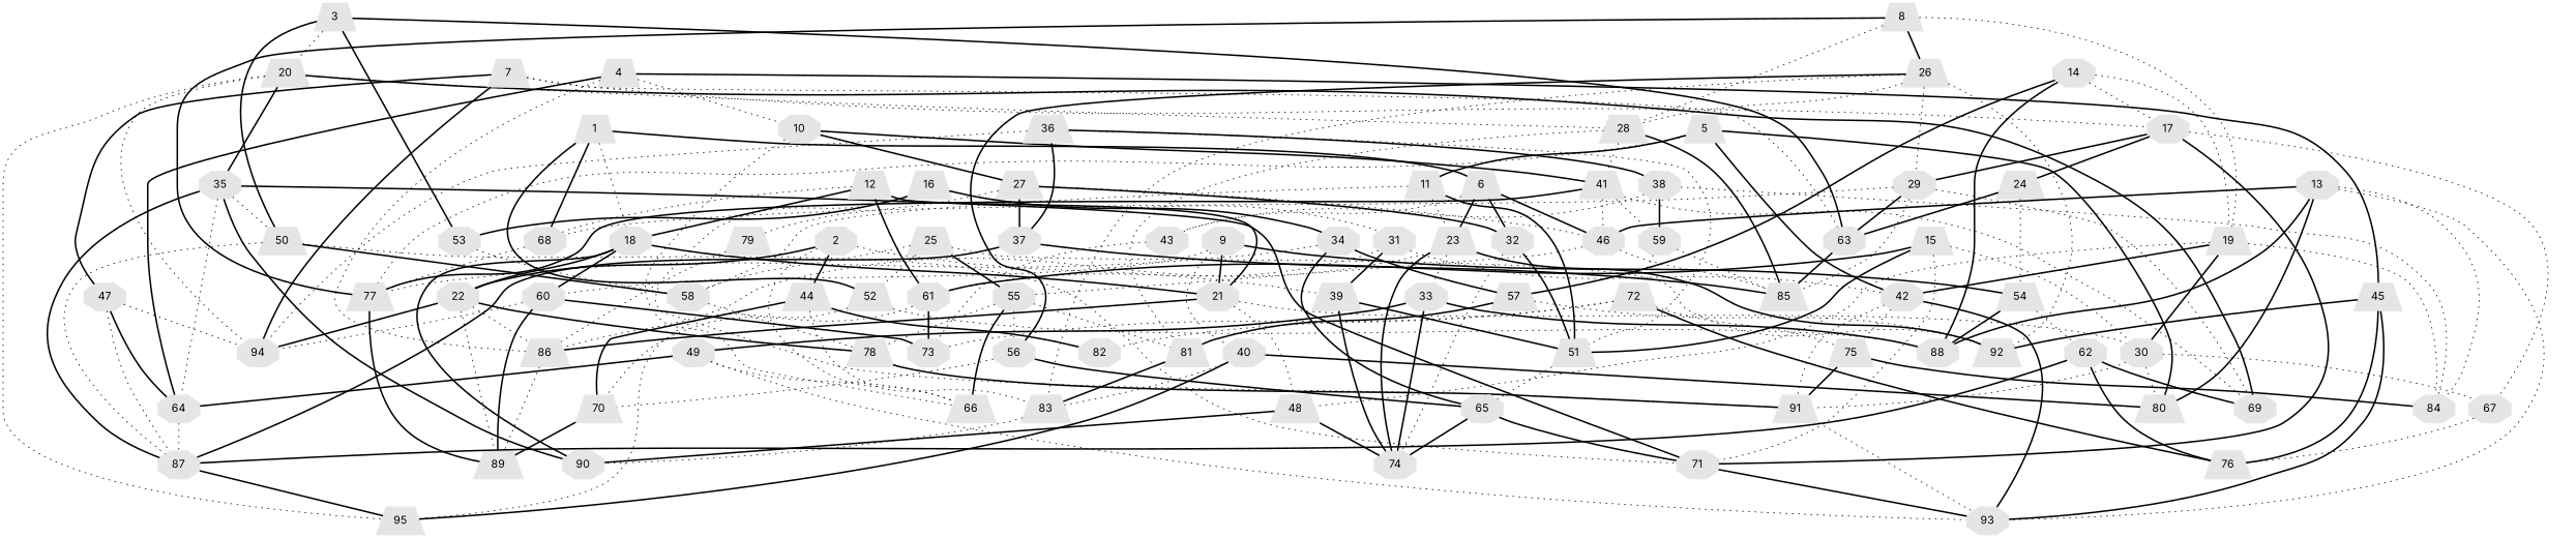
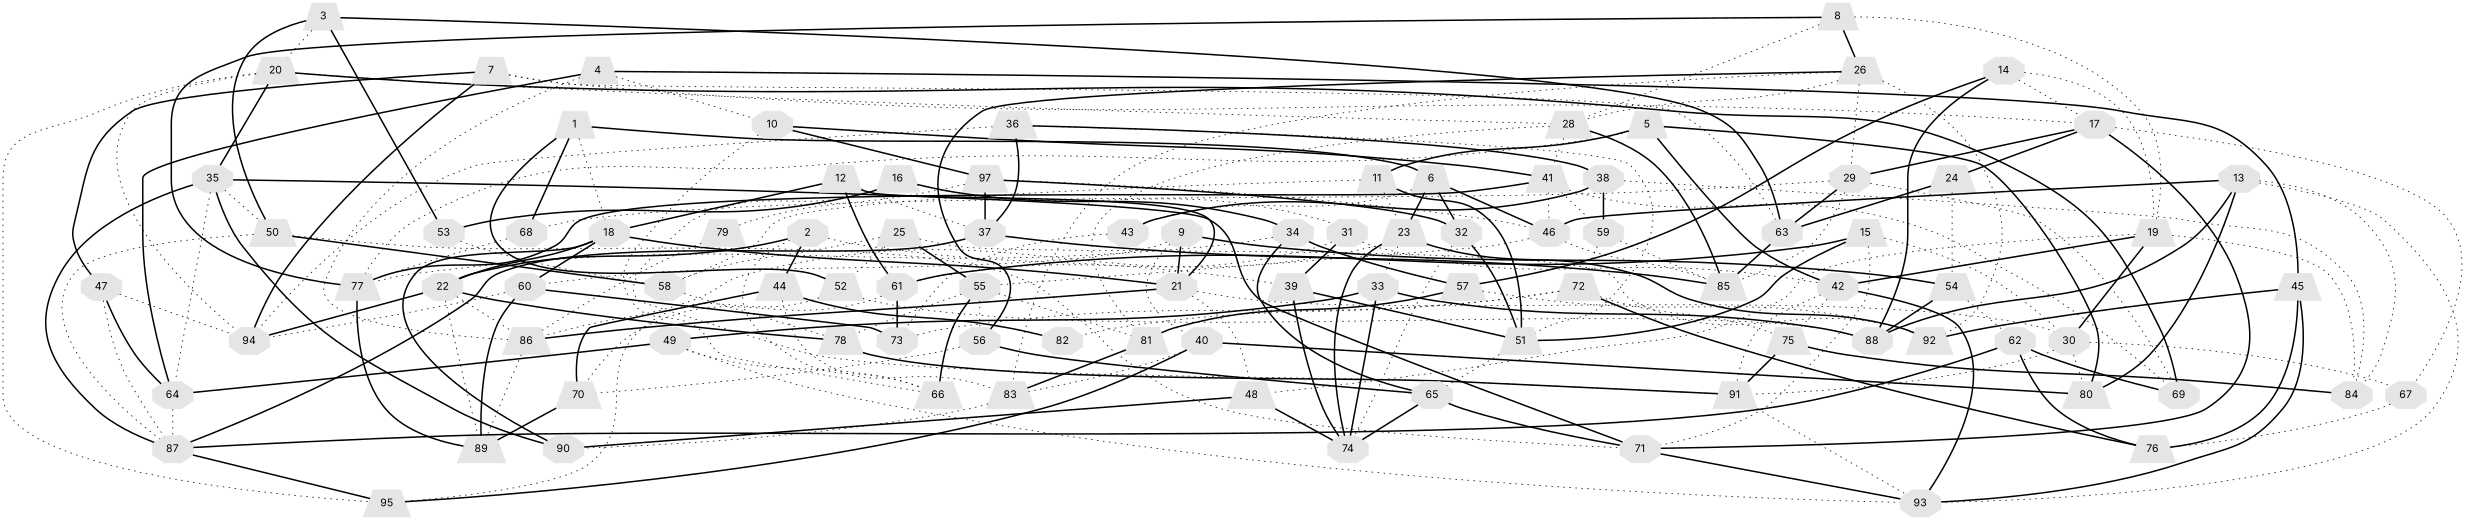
  graph {
    fontname=Inter
    node [color=gray90 fontname=Inter shape=octagon style=filled]
    edge [fontname=Inter style=bold weight=1.0]
    1 [shape=trapezium]
    6 [shape=trapezium]
    18
    52 [shape=trapezium]
    68
    23 [shape=trapezium]
    32
    43
    46
    22
    21
    60
    90
    88
    95 [shape=trapezium]
    77 [shape=trapezium]
    2
    39 [shape=trapezium]
    44 [shape=trapezium]
    66 [shape=trapezium]
    86 [shape=trapezium]
    94
    78 [shape=trapezium]
    89 [shape=trapezium]
    51 [shape=trapezium]
    74
    83 [shape=trapezium]
    70 [shape=trapezium]
    82
    3 [shape=trapezium]
    20 [shape=trapezium]
    50 [shape=trapezium]
    53
    63
    28 [shape=trapezium]
    35
    69
    58
    71
    87
    85 [shape=trapezium]
    4 [shape=trapezium]
    10
    45 [shape=trapezium]
    64
-   27 [shape=trapezium]
+   27 [shape=trapezium label=97]
    41 [shape=trapezium]
    93
    92 [shape=trapezium]
    76 [shape=trapezium]
    5 [shape=trapezium]
    11 [shape=trapezium]
    42
    80 [shape=trapezium]
    91 [shape=trapezium]
    75 [shape=trapezium]
    33
    73
    55
    7 [shape=trapezium]
    17
    47
    24 [shape=trapezium]
    29
    67
    65
    8 [shape=trapezium]
    19 [shape=trapezium]
    26 [shape=trapezium]
    84
    30
    48 [shape=trapezium]
    56
    81 [shape=trapezium]
    9
    40
    54 [shape=trapezium]
    62
    37
    79 [shape=trapezium]
    59
    12 [shape=trapezium]
    61
    13
    14
    57 [shape=trapezium]
    15 [shape=trapezium]
    16 [shape=trapezium]
    31
    34
    49
    25 [shape=trapezium]
    36 [shape=trapezium]
    38
    72 [shape=trapezium]
    1 -- 6
    1 -- 18 [style=dotted]
    1 -- 52
    1 -- 68
    6 -- 23
    6 -- 32
    6 -- 43 [style=dotted weight=2.0]
    6 -- 46
    18 -- 22
    18 -- 21
    18 -- 60
    18 -- 90
    52 -- 88 [style=dotted]
    52 -- 95 [style=dotted]
    68 -- 77 [style=dotted]
    23 -- 86 [style=dotted]
    23 -- 74
    23 -- 92
    23 -- 33 [style=dotted]
    32 -- 51
    32 -- 74 [style=dotted]
    43 -- 73 [style=dotted]
    46 -- 85 [style=dotted]
    46 -- 55 [style=dotted]
    22 -- 86 [style=dotted]
    22 -- 94
    22 -- 78
    22 -- 89 [style=dotted]
    21 -- 86
    21 -- 30 [style=dotted]
    21 -- 48 [style=dotted]
    60 -- 94 [style=dotted]
    60 -- 89 [weight=2.0]
    60 -- 73
    77 -- 89
    2 -- 22
    2 -- 39 [style=dotted]
    2 -- 44
    2 -- 66 [style=dotted]
    39 -- 51
    39 -- 74
    44 -- 83 [style=dotted weight=2.0]
    44 -- 70
    44 -- 82 [weight=2.0]
    86 -- 89 [style=dotted]
    78 -- 91
    51 -- 65 [style=dotted]
    83 -- 90 [style=dotted]
    70 -- 89
    3 -- 20 [style=dotted]
    3 -- 50
    3 -- 53
    3 -- 63
    20 -- 95 [style=dotted]
    20 -- 94 [style=dotted]
    20 -- 28 [style=dotted]
    20 -- 35
    20 -- 69
    50 -- 58 [weight=2.0]
    50 -- 71 [style=dotted]
    50 -- 87 [style=dotted]
    53 -- 58 [style=dotted]
    63 -- 85
    28 -- 85
    28 -- 41 [style=dotted]
    28 -- 81 [style=dotted]
    35 -- 90
    35 -- 50 [style=dotted]
    35 -- 71
    35 -- 87
    35 -- 64 [style=dotted]
    58 -- 78 [style=dotted]
    71 -- 93
    87 -- 95
    4 -- 86 [style=dotted]
    4 -- 10 [style=dotted]
    4 -- 45
    4 -- 64
    10 -- 66 [style=dotted]
    10 -- 27
    10 -- 41
    45 -- 93
    45 -- 92
    45 -- 76
    64 -- 87 [style=dotted]
    27 -- 32
    27 -- 46 [style=dotted]
    27 -- 37
    27 -- 79 [style=dotted weight=2.0]
    41 -- 46 [style=dotted]
    41 -- 77
    41 -- 69 [style=dotted]
    41 -- 59 [style=dotted]
    5 -- 77 [style=dotted]
    5 -- 11
    5 -- 42
    5 -- 80
    11 -- 23 [style=dotted]
    11 -- 51
    11 -- 58 [style=dotted]
    42 -- 93
    42 -- 91 [style=dotted]
    42 -- 75 [style=dotted]
    91 -- 93 [style=dotted]
    75 -- 91
    75 -- 84
    33 -- 88
    33 -- 74
    33 -- 49
    55 -- 66
    55 -- 78 [style=dotted]
    55 -- 56 [style=dotted]
    55 -- 81 [style=dotted]
    7 -- 94
    7 -- 63 [style=dotted]
    7 -- 17 [style=dotted]
    7 -- 47
    17 -- 71
    17 -- 24
    17 -- 29
    17 -- 67 [style=dotted]
    47 -- 94 [style=dotted]
    47 -- 87 [style=dotted]
    47 -- 64
    24 -- 63 [weight=2.0]
    24 -- 54 [style=dotted]
    29 -- 68 [style=dotted]
    29 -- 63
    29 -- 69 [style=dotted]
    29 -- 85 [style=dotted]
    67 -- 76 [style=dotted]
    65 -- 74
    65 -- 71
    8 -- 77
    8 -- 28 [style=dotted]
    8 -- 19 [style=dotted]
    8 -- 26
    19 -- 42
    19 -- 84 [style=dotted]
    19 -- 30
    19 -- 48 [style=dotted]
    26 -- 83 [style=dotted]
    26 -- 28 [style=dotted]
    26 -- 92 [style=dotted]
    26 -- 29 [style=dotted]
    26 -- 56
    30 -- 80 [style=dotted]
    30 -- 91 [style=dotted]
    30 -- 67 [style=dotted]
    48 -- 90
    48 -- 74
    56 -- 70 [style=dotted]
    56 -- 65
    81 -- 83
    9 -- 21
    9 -- 60 [style=dotted]
    9 -- 40 [style=dotted]
    9 -- 54
    40 -- 95
    40 -- 83 [style=dotted]
    40 -- 80
    54 -- 88
    54 -- 62 [style=dotted]
    62 -- 69
    62 -- 87
    62 -- 76
    37 -- 87
    37 -- 85
    79 -- 86 [style=dotted]
    59 -- 85 [style=dotted]
    59 -- 72 [style=dotted]
    12 -- 18
-   12 -- 68 [style=dotted]
+   12 -- 37 [style=dotted]
    12 -- 21
    12 -- 61
    61 -- 70 [style=dotted]
    61 -- 73
    13 -- 46
    13 -- 88 [weight=2.0]
    13 -- 93 [style=dotted]
    13 -- 80
    13 -- 84 [style=dotted]
    14 -- 88
    14 -- 17 [style=dotted]
    14 -- 19 [style=dotted]
    14 -- 57
    57 -- 92 [style=dotted]
    57 -- 81
    15 -- 51
    15 -- 71 [style=dotted]
    15 -- 30 [style=dotted]
    15 -- 61
    16 -- 53
    16 -- 91 [style=dotted]
    16 -- 31 [style=dotted]
    16 -- 34
    31 -- 39
    31 -- 42 [style=dotted]
    31 -- 61 [style=dotted]
    34 -- 77 [style=dotted]
    34 -- 65
    34 -- 57
    49 -- 66 [style=dotted]
    49 -- 64
    49 -- 93 [style=dotted]
    25 -- 52 [style=dotted]
    25 -- 58 [style=dotted]
    25 -- 92 [style=dotted]
    25 -- 55
    36 -- 94 [style=dotted]
    36 -- 51 [style=dotted]
    36 -- 37
    36 -- 38
-   38 -- 43 [style=dotted]
+   38 -- 43
    38 -- 84 [style=dotted]
    38 -- 59
    72 -- 82 [style=dotted weight=2.0]
    72 -- 76
    72 -- 75 [style=dotted]
    72 -- 73 [style=dotted]
  }
